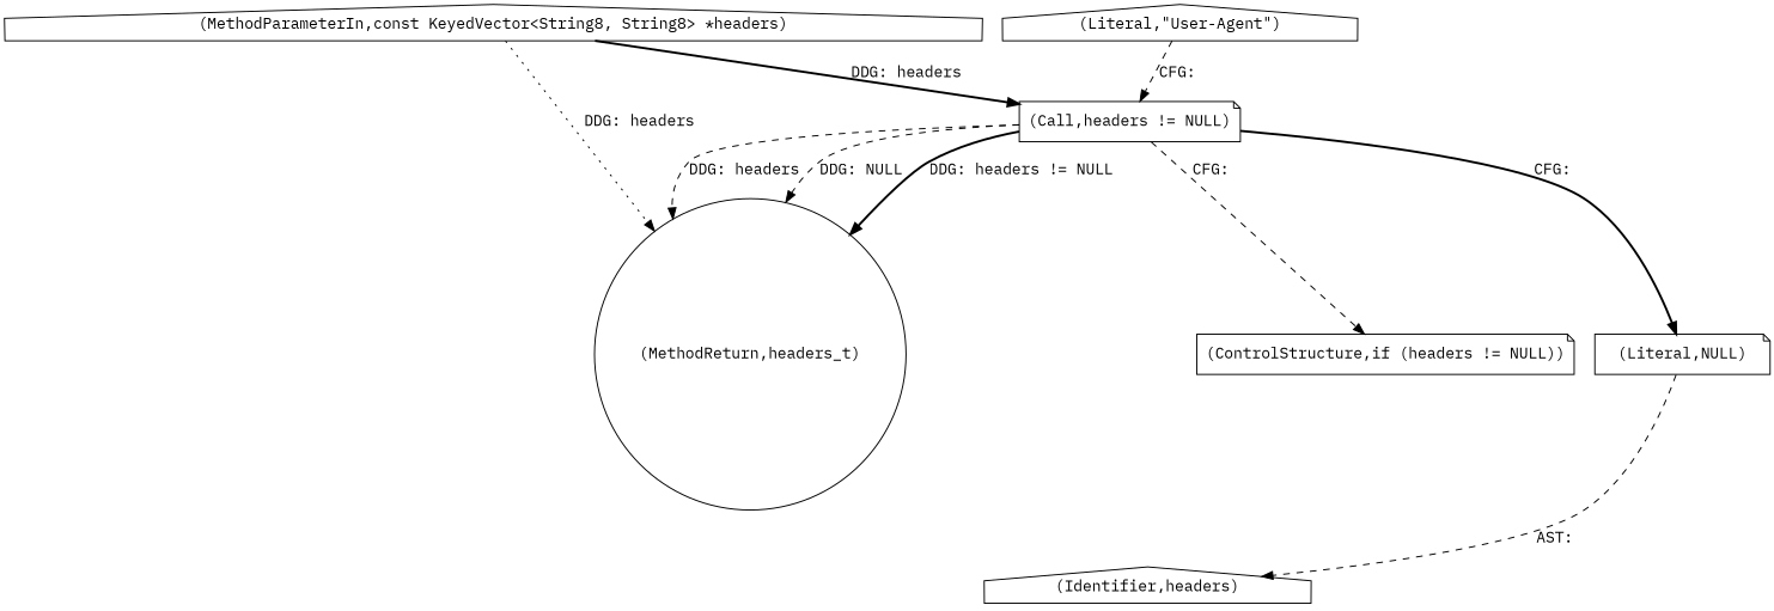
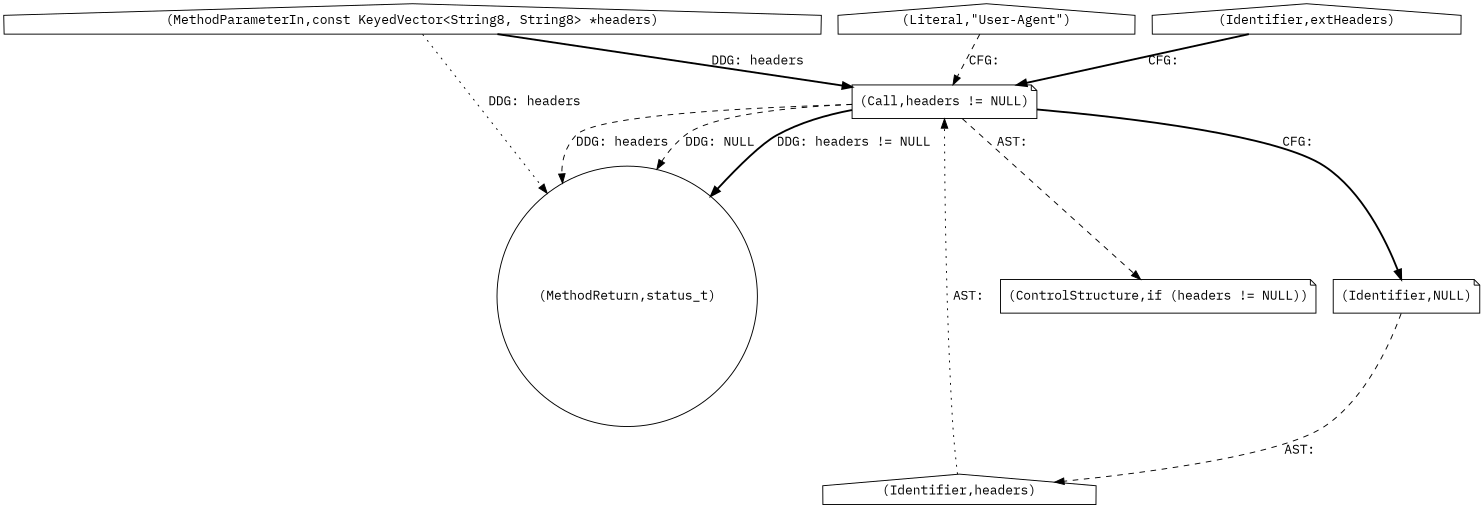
  digraph {
    fontname="IBM Plex Mono"
    node [fontname="IBM Plex Mono" shape=house]
    edge [fontname="IBM Plex Mono" style=dashed]
    n1 [label="(Call,headers != NULL)" shape=note]
    n2 [label="(ControlStructure,if (headers != NULL))" shape=note]
-   n3 [label="(Literal,NULL)" shape=note]
-   n4 [label="(MethodReturn,headers_t)" shape=circle]
+   n3 [label="(Identifier,NULL)" shape=note]
+   n4 [label="(MethodReturn,status_t)" shape=circle]
    n5 [label="(Identifier,headers)"]
    n6 [label="(MethodParameterIn,const KeyedVector<String8, String8> *headers)"]
    n7 [label="(Literal,\"User-Agent\")"]
-   n1 -> n2 [label="CFG: "]
+   n8 [label="(Identifier,extHeaders)"]
+   n1 -> n2 [label="AST: "]
    n1 -> n3 [label="CFG: " style=bold]
    n1 -> n4 [label="DDG: NULL"]
    n1 -> n4 [label="DDG: headers != NULL" style=bold]
    n1 -> n4 [label="DDG: headers"]
    n3 -> n5 [label="AST: "]
+   n5 -> n1 [label="AST: " style=dotted]
    n6 -> n1 [label="DDG: headers" style=bold]
    n6 -> n4 [label="DDG: headers" style=dotted]
    n7 -> n1 [label="CFG: "]
+   n8 -> n1 [label="CFG: " style=bold]
  }
